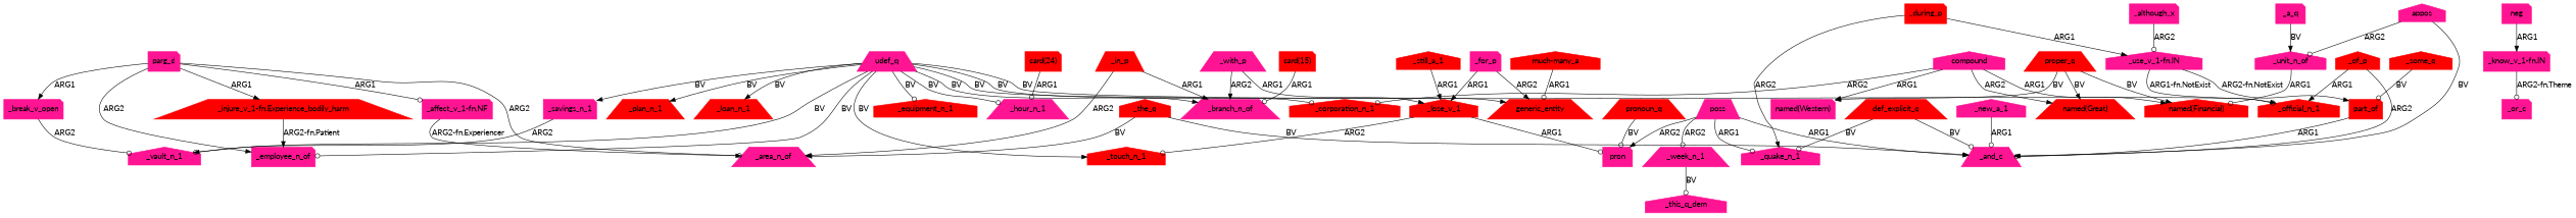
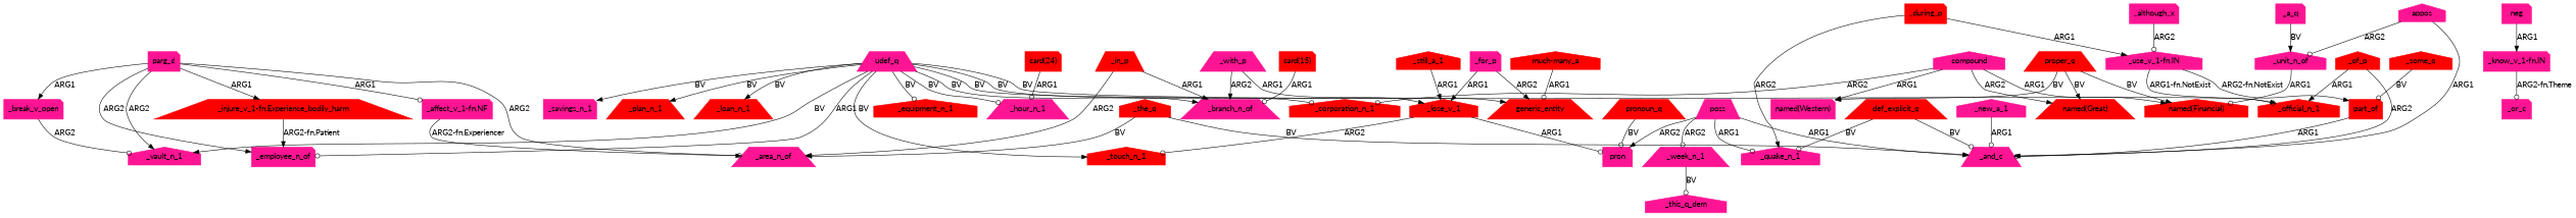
  digraph {
    fontname=Lato
    node [color=deeppink fontname=Lato shape=house style=filled]
    edge [arrowhead=normal fontname=Lato]
    _the_q [color=red]
    _and_c [shape=trapezium]
    _area_n_of [shape=trapezium]
    _lose_v_1 [color=red]
    _touch_n_1 [color=red]
    pron [shape=note]
    parg_d [shape=note]
    _vault_n_1
    "_affect_v_1-fn.NF" [shape=note]
    _employee_n_of [shape=note]
    "_injure_v_1-fn.Experience_bodily_harm" [color=red shape=trapezium]
    _break_v_open [shape=note]
    udef_q [shape=trapezium]
    _equipment_n_1 [color=red]
    _branch_n_of [shape=trapezium]
    generic_entity [color=red shape=trapezium]
    _official_n_1 [color=red]
    _corporation_n_1 [color=red]
    _hour_n_1 [shape=trapezium]
    _savings_n_1 [shape=note]
    _plan_n_1 [color=red shape=trapezium]
    _loan_n_1 [color=red shape=trapezium]
    compound
    "named(Western)" [shape=note]
    "named(Great)" [color=red shape=trapezium]
    "named(Financial)" [color=red]
    poss [shape=trapezium]
    _quake_n_1
    _week_n_1 [shape=trapezium]
    _this_q_dem
    _in_p [color=red shape=trapezium]
    appos
    _unit_n_of
    def_explicit_q [color=red shape=trapezium]
    "much-many_a" [color=red]
    "_use_v_1-fn.IN"
    part_of [color=red shape=note]
    _although_x [shape=note]
    neg [shape=note]
    "_know_v_1-fn.IN" [shape=note]
    _for_p [shape=note]
    _of_p [color=red]
    _during_p [color=red shape=note]
    "card(15)" [color=red shape=note]
    "card(24)" [color=red shape=note]
    _new_a_1
    _some_q [color=red]
    proper_q [color=red shape=trapezium]
    pronoun_q [color=red shape=trapezium]
    _still_a_1 [color=red]
    _with_p [shape=trapezium]
    _a_q [shape=note]
    _or_c [shape=note]
    _the_q -> _and_c [label=BV]
    _the_q -> _area_n_of [label=BV]
    _lose_v_1 -> _touch_n_1 [arrowhead=odot label=ARG2]
    _lose_v_1 -> pron [arrowhead=odot label=ARG1]
    parg_d -> _area_n_of [arrowhead=odot label=ARG2]
-   _savings_n_1 -> _vault_n_1 [label=ARG2]
+   parg_d -> _vault_n_1 [label=ARG2]
    parg_d -> "_affect_v_1-fn.NF" [arrowhead=odot label=ARG1]
    parg_d -> _employee_n_of [label=ARG2]
    parg_d -> "_injure_v_1-fn.Experience_bodily_harm" [label=ARG1]
    parg_d -> _break_v_open [label=ARG1]
    "_affect_v_1-fn.NF" -> _area_n_of [label="ARG2-fn.Experiencer"]
    "_injure_v_1-fn.Experience_bodily_harm" -> _employee_n_of [label="ARG2-fn.Patient"]
    _break_v_open -> _vault_n_1 [arrowhead=odot label=ARG2]
    udef_q -> _touch_n_1 [label=BV]
-   udef_q -> _vault_n_1 [arrowhead=odot label=BV]
-   udef_q -> _employee_n_of [arrowhead=odot label=BV]
+   udef_q -> _vault_n_1 [label=BV]
+   udef_q -> _employee_n_of [arrowhead=odot label=ARG1]
    udef_q -> _equipment_n_1 [arrowhead=odot label=BV]
    udef_q -> _branch_n_of [label=BV]
    udef_q -> generic_entity [label=BV]
    udef_q -> _official_n_1 [label=BV]
    udef_q -> _corporation_n_1 [arrowhead=odot label=BV]
    udef_q -> _hour_n_1 [arrowhead=odot label=BV]
    udef_q -> _savings_n_1 [label=BV]
    udef_q -> _plan_n_1 [label=BV]
    udef_q -> _loan_n_1 [label=BV]
    compound -> _corporation_n_1 [arrowhead=odot label=ARG2]
    compound -> "named(Western)" [label=ARG1]
    compound -> "named(Great)" [label=ARG2]
    compound -> "named(Financial)" [label=ARG1]
    poss -> _and_c [label=ARG1]
    poss -> pron [label=ARG2]
    poss -> _quake_n_1 [arrowhead=odot label=ARG1]
    poss -> _week_n_1 [arrowhead=odot label=ARG2]
    _week_n_1 -> _this_q_dem [arrowhead=odot label=BV]
    _in_p -> _area_n_of [label=ARG2]
    _in_p -> _branch_n_of [label=ARG1]
-   appos -> _and_c [label=BV]
+   appos -> _and_c [label=ARG1]
    appos -> _unit_n_of [arrowhead=odot label=ARG2]
    _unit_n_of -> "named(Financial)" [arrowhead=odot label=ARG1]
    def_explicit_q -> _and_c [arrowhead=odot label=BV]
    def_explicit_q -> _quake_n_1 [arrowhead=odot label=BV]
    "much-many_a" -> generic_entity [arrowhead=odot label=ARG1]
    "_use_v_1-fn.IN" -> _official_n_1 [arrowhead=odot label="ARG1-fn.NotExist"]
    "_use_v_1-fn.IN" -> part_of [label="ARG2-fn.NotExist"]
    part_of -> _and_c [arrowhead=odot label=ARG1]
    _although_x -> "_use_v_1-fn.IN" [arrowhead=odot label=ARG2]
    neg -> "_know_v_1-fn.IN" [label=ARG1]
    "_know_v_1-fn.IN" -> _or_c [arrowhead=odot label="ARG2-fn.Theme"]
    _for_p -> _lose_v_1 [label=ARG1]
    _for_p -> generic_entity [label=ARG2]
    _of_p -> _and_c [label=ARG2]
    _of_p -> _official_n_1 [label=ARG1]
    _during_p -> _quake_n_1 [label=ARG2]
    _during_p -> "_use_v_1-fn.IN" [label=ARG1]
    "card(15)" -> _branch_n_of [arrowhead=odot label=ARG1]
    "card(24)" -> _hour_n_1 [arrowhead=odot label=ARG1]
    _new_a_1 -> _and_c [arrowhead=odot label=ARG1]
    _some_q -> part_of [arrowhead=odot label=BV]
    proper_q -> "named(Western)" [label=BV]
    proper_q -> "named(Great)" [label=BV]
    proper_q -> "named(Financial)" [label=BV]
    pronoun_q -> pron [arrowhead=odot label=BV]
    _still_a_1 -> _lose_v_1 [label=ARG1]
    _with_p -> _lose_v_1 [label=ARG1]
    _with_p -> _branch_n_of [label=ARG2]
    _a_q -> _unit_n_of [label=BV]
  }
